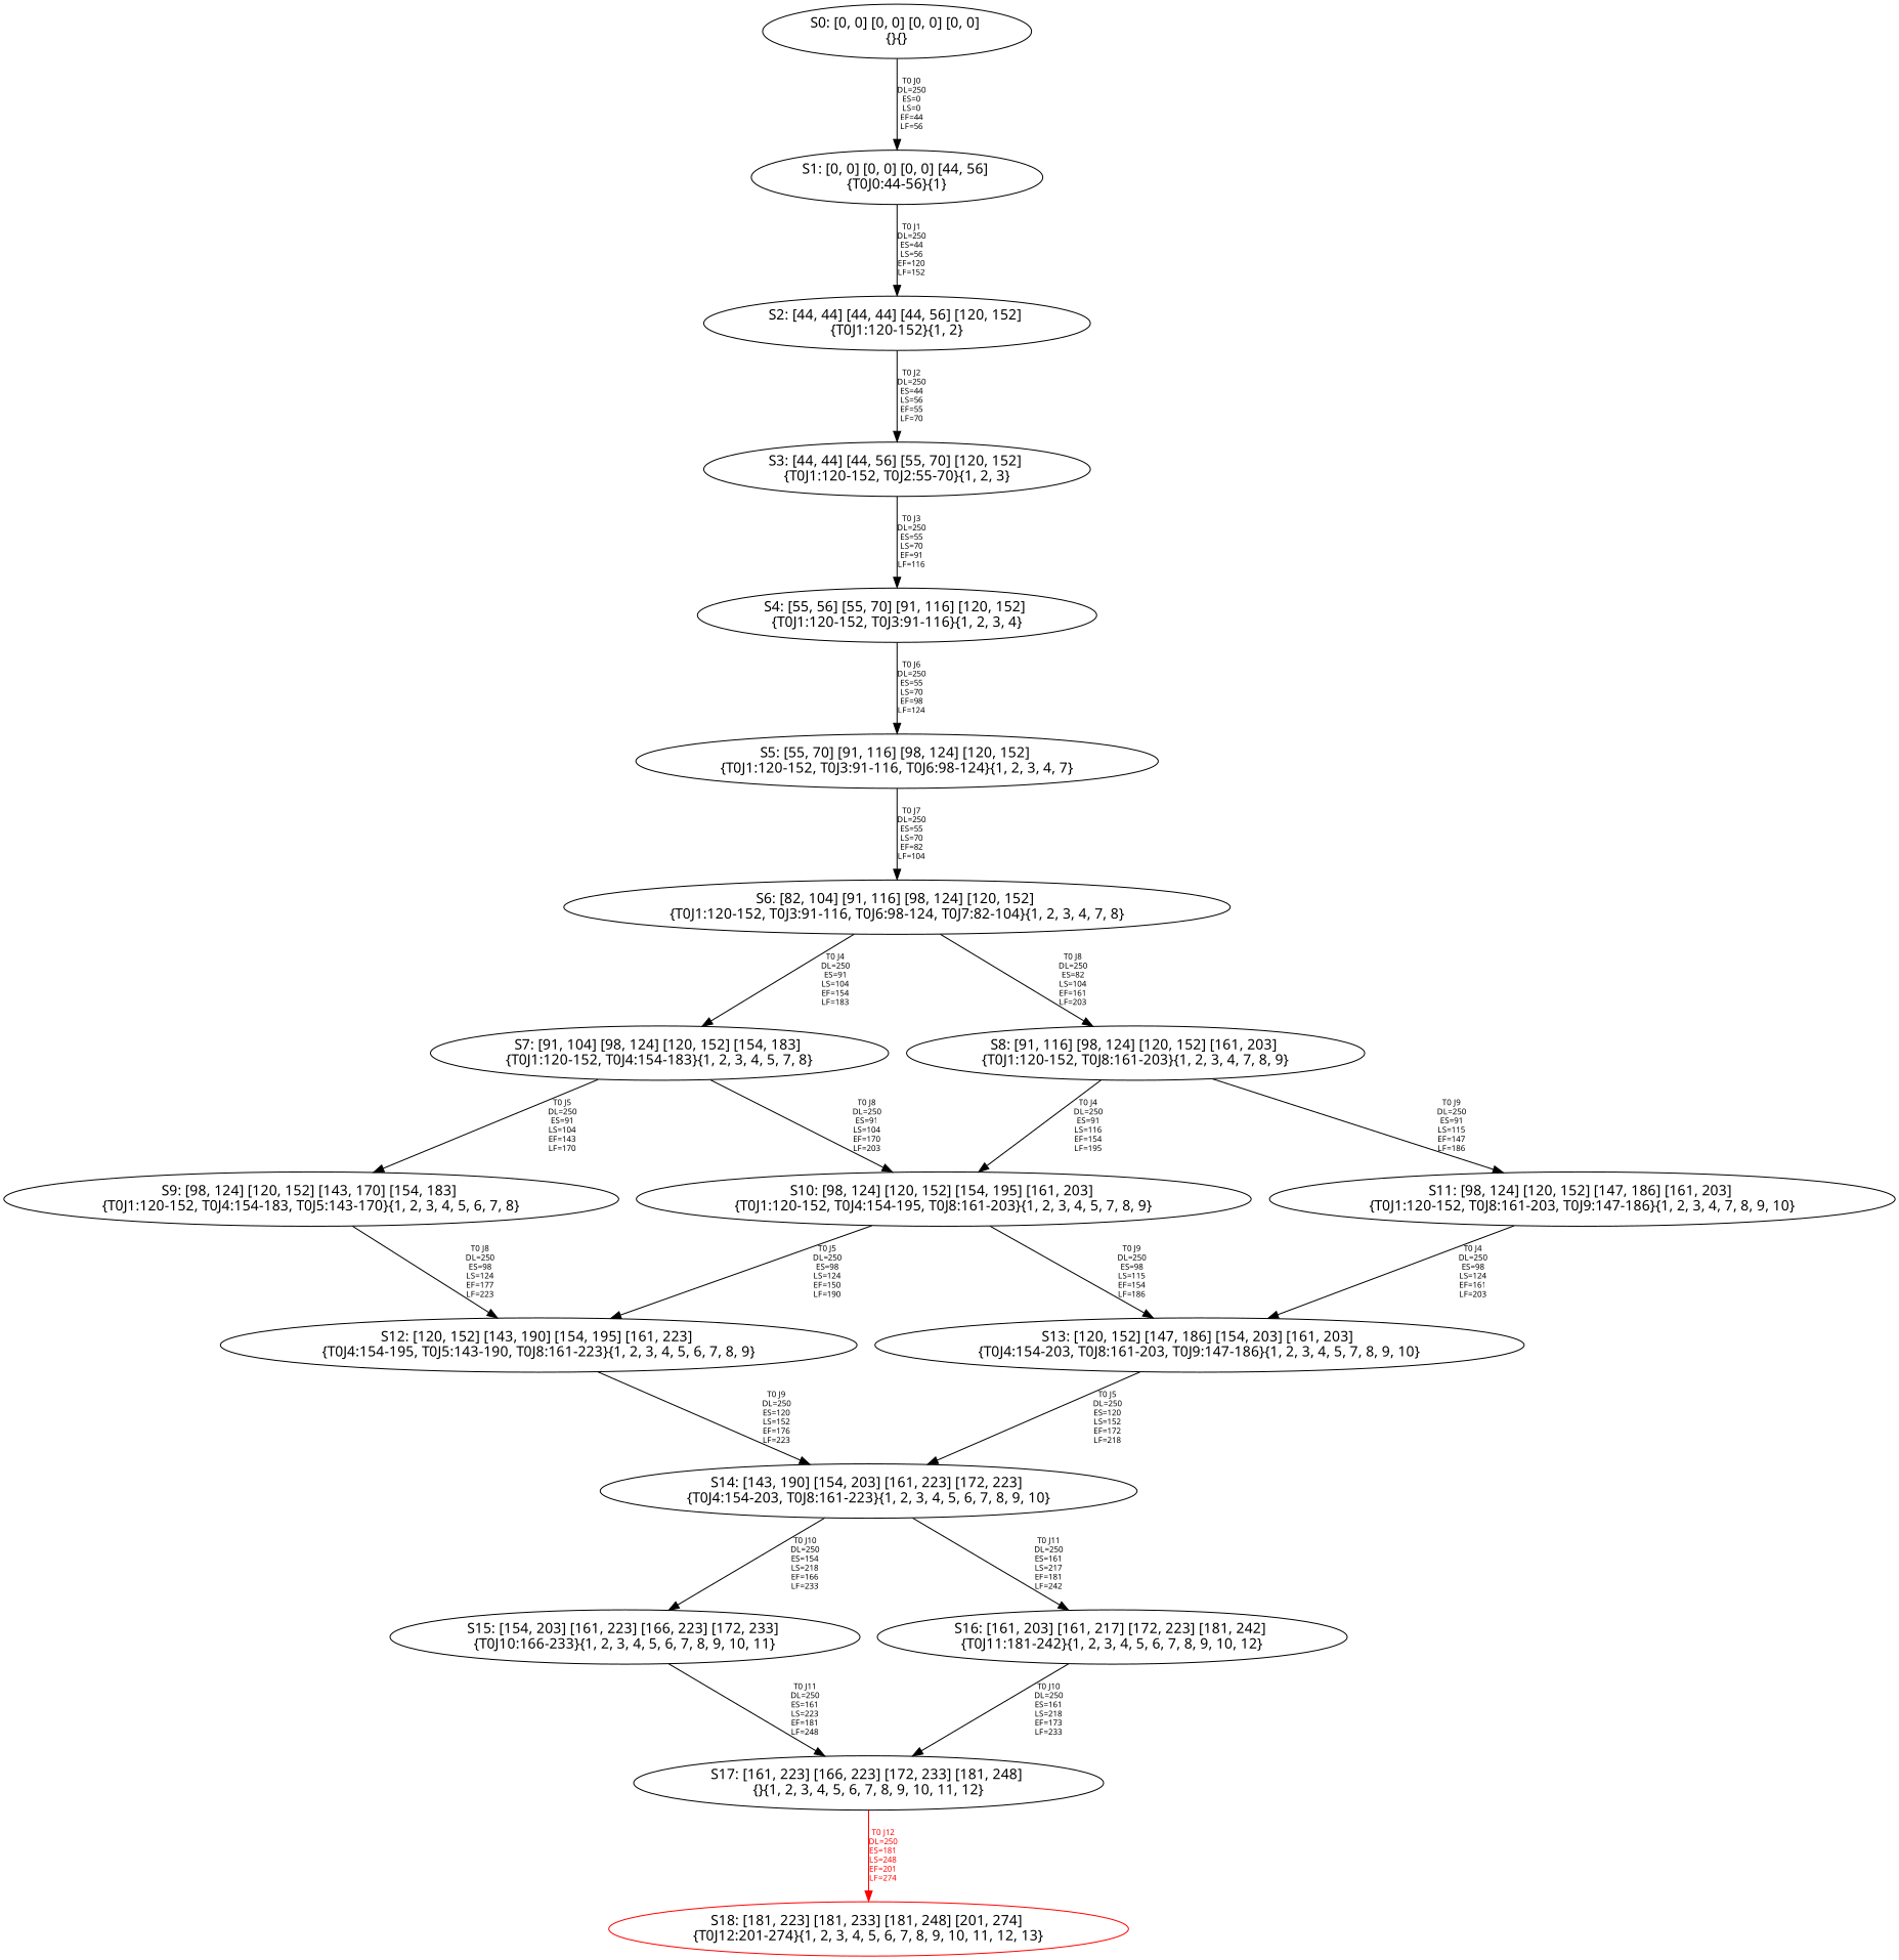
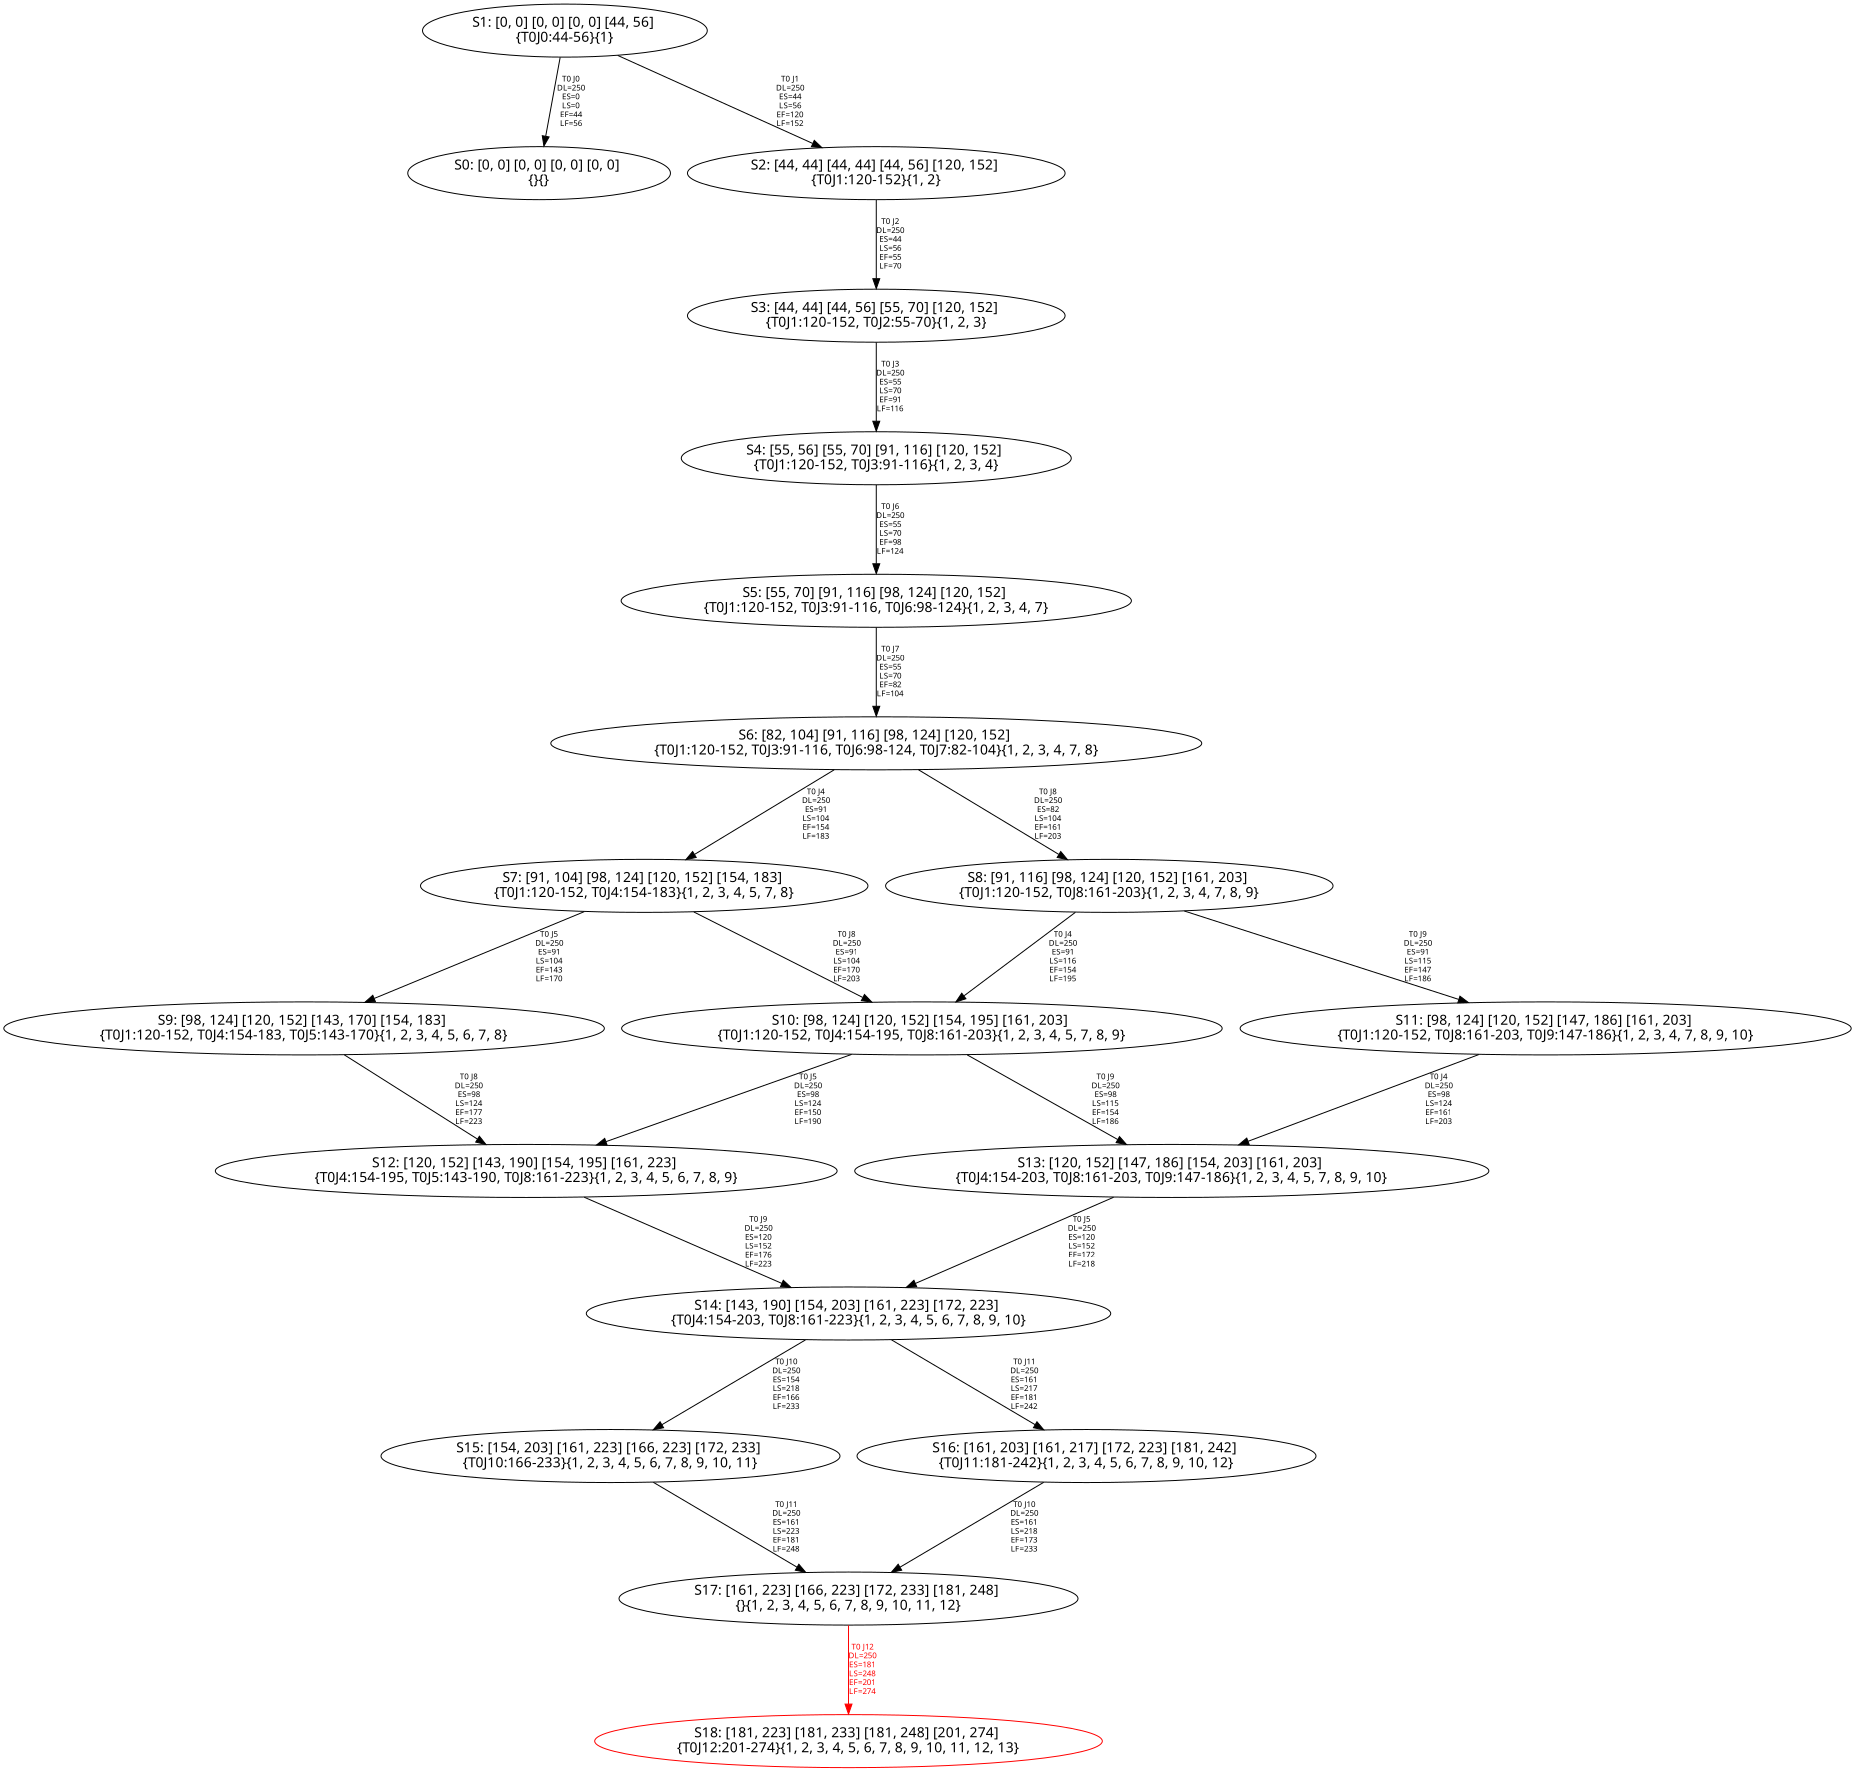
  digraph {
    fontname="Noto Sans"
    node [fontname="Noto Sans"]
    edge [fontsize=8 fontname="Noto Sans"]
    n1 [label="S0: [0, 0] [0, 0] [0, 0] [0, 0] \n{}{}"]
    n2 [label="S1: [0, 0] [0, 0] [0, 0] [44, 56] \n{T0J0:44-56}{1}"]
    n3 [label="S2: [44, 44] [44, 44] [44, 56] [120, 152] \n{T0J1:120-152}{1, 2}"]
    n4 [label="S3: [44, 44] [44, 56] [55, 70] [120, 152] \n{T0J1:120-152, T0J2:55-70}{1, 2, 3}"]
    n5 [label="S4: [55, 56] [55, 70] [91, 116] [120, 152] \n{T0J1:120-152, T0J3:91-116}{1, 2, 3, 4}"]
    n6 [label="S5: [55, 70] [91, 116] [98, 124] [120, 152] \n{T0J1:120-152, T0J3:91-116, T0J6:98-124}{1, 2, 3, 4, 7}"]
    n7 [label="S6: [82, 104] [91, 116] [98, 124] [120, 152] \n{T0J1:120-152, T0J3:91-116, T0J6:98-124, T0J7:82-104}{1, 2, 3, 4, 7, 8}"]
    n8 [label="S7: [91, 104] [98, 124] [120, 152] [154, 183] \n{T0J1:120-152, T0J4:154-183}{1, 2, 3, 4, 5, 7, 8}"]
    n9 [label="S8: [91, 116] [98, 124] [120, 152] [161, 203] \n{T0J1:120-152, T0J8:161-203}{1, 2, 3, 4, 7, 8, 9}"]
    n10 [label="S9: [98, 124] [120, 152] [143, 170] [154, 183] \n{T0J1:120-152, T0J4:154-183, T0J5:143-170}{1, 2, 3, 4, 5, 6, 7, 8}"]
    n11 [label="S10: [98, 124] [120, 152] [154, 195] [161, 203] \n{T0J1:120-152, T0J4:154-195, T0J8:161-203}{1, 2, 3, 4, 5, 7, 8, 9}"]
    n12 [label="S11: [98, 124] [120, 152] [147, 186] [161, 203] \n{T0J1:120-152, T0J8:161-203, T0J9:147-186}{1, 2, 3, 4, 7, 8, 9, 10}"]
    n13 [label="S12: [120, 152] [143, 190] [154, 195] [161, 223] \n{T0J4:154-195, T0J5:143-190, T0J8:161-223}{1, 2, 3, 4, 5, 6, 7, 8, 9}"]
    n14 [label="S13: [120, 152] [147, 186] [154, 203] [161, 203] \n{T0J4:154-203, T0J8:161-203, T0J9:147-186}{1, 2, 3, 4, 5, 7, 8, 9, 10}"]
    n15 [label="S14: [143, 190] [154, 203] [161, 223] [172, 223] \n{T0J4:154-203, T0J8:161-223}{1, 2, 3, 4, 5, 6, 7, 8, 9, 10}"]
    n16 [label="S15: [154, 203] [161, 223] [166, 223] [172, 233] \n{T0J10:166-233}{1, 2, 3, 4, 5, 6, 7, 8, 9, 10, 11}"]
    n17 [label="S16: [161, 203] [161, 217] [172, 223] [181, 242] \n{T0J11:181-242}{1, 2, 3, 4, 5, 6, 7, 8, 9, 10, 12}"]
    n18 [label="S17: [161, 223] [166, 223] [172, 233] [181, 248] \n{}{1, 2, 3, 4, 5, 6, 7, 8, 9, 10, 11, 12}"]
    n19 [color=Red label="S18: [181, 223] [181, 233] [181, 248] [201, 274] \n{T0J12:201-274}{1, 2, 3, 4, 5, 6, 7, 8, 9, 10, 11, 12, 13}"]
-   n1 -> n2 [label="T0 J0\nDL=250\nES=0\nLS=0\nEF=44\nLF=56"]
+   n2 -> n1 [label="T0 J0\nDL=250\nES=0\nLS=0\nEF=44\nLF=56"]
    n2 -> n3 [label="T0 J1\nDL=250\nES=44\nLS=56\nEF=120\nLF=152"]
    n3 -> n4 [label="T0 J2\nDL=250\nES=44\nLS=56\nEF=55\nLF=70"]
    n4 -> n5 [label="T0 J3\nDL=250\nES=55\nLS=70\nEF=91\nLF=116"]
    n5 -> n6 [label="T0 J6\nDL=250\nES=55\nLS=70\nEF=98\nLF=124"]
    n6 -> n7 [label="T0 J7\nDL=250\nES=55\nLS=70\nEF=82\nLF=104"]
    n7 -> n8 [label="T0 J4\nDL=250\nES=91\nLS=104\nEF=154\nLF=183"]
    n7 -> n9 [label="T0 J8\nDL=250\nES=82\nLS=104\nEF=161\nLF=203"]
    n8 -> n10 [label="T0 J5\nDL=250\nES=91\nLS=104\nEF=143\nLF=170"]
    n8 -> n11 [label="T0 J8\nDL=250\nES=91\nLS=104\nEF=170\nLF=203"]
    n9 -> n11 [label="T0 J4\nDL=250\nES=91\nLS=116\nEF=154\nLF=195"]
    n9 -> n12 [label="T0 J9\nDL=250\nES=91\nLS=115\nEF=147\nLF=186"]
    n10 -> n13 [label="T0 J8\nDL=250\nES=98\nLS=124\nEF=177\nLF=223"]
    n11 -> n13 [label="T0 J5\nDL=250\nES=98\nLS=124\nEF=150\nLF=190"]
    n11 -> n14 [label="T0 J9\nDL=250\nES=98\nLS=115\nEF=154\nLF=186"]
    n12 -> n14 [label="T0 J4\nDL=250\nES=98\nLS=124\nEF=161\nLF=203"]
    n13 -> n15 [label="T0 J9\nDL=250\nES=120\nLS=152\nEF=176\nLF=223"]
    n14 -> n15 [label="T0 J5\nDL=250\nES=120\nLS=152\nEF=172\nLF=218"]
    n15 -> n16 [label="T0 J10\nDL=250\nES=154\nLS=218\nEF=166\nLF=233"]
    n15 -> n17 [label="T0 J11\nDL=250\nES=161\nLS=217\nEF=181\nLF=242"]
    n16 -> n18 [label="T0 J11\nDL=250\nES=161\nLS=223\nEF=181\nLF=248"]
    n17 -> n18 [label="T0 J10\nDL=250\nES=161\nLS=218\nEF=173\nLF=233"]
    n18 -> n19 [color=Red fontcolor=Red label="T0 J12\nDL=250\nES=181\nLS=248\nEF=201\nLF=274"]
  }
